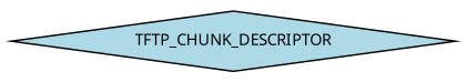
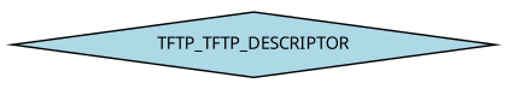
  digraph {
    rankdir=TB
    fontname="Noto Sans"
-   n1 [color=black fillcolor=lightblue fontname="Noto Sans" fontsize=10 height=0.2 label=TFTP_CHUNK_DESCRIPTOR shape=diamond style=filled width=0.4]
+   n1 [color=black fillcolor=lightblue fontname="Noto Sans" fontsize=10 height=0.2 label=TFTP_TFTP_DESCRIPTOR shape=diamond style=filled width=0.4]
  }
